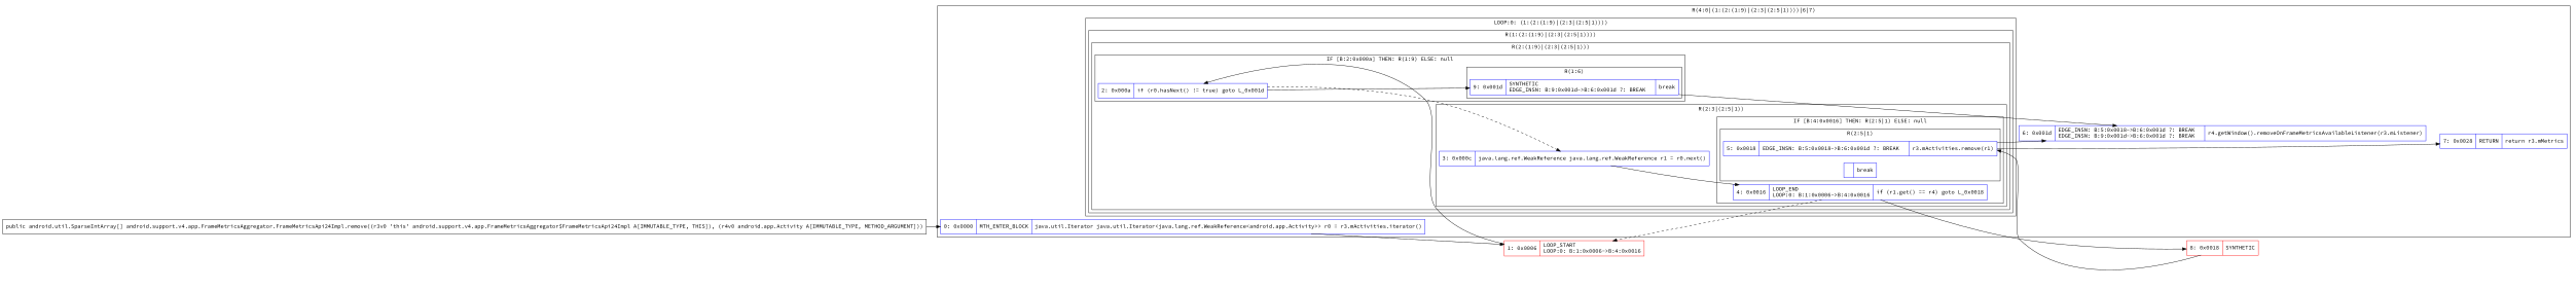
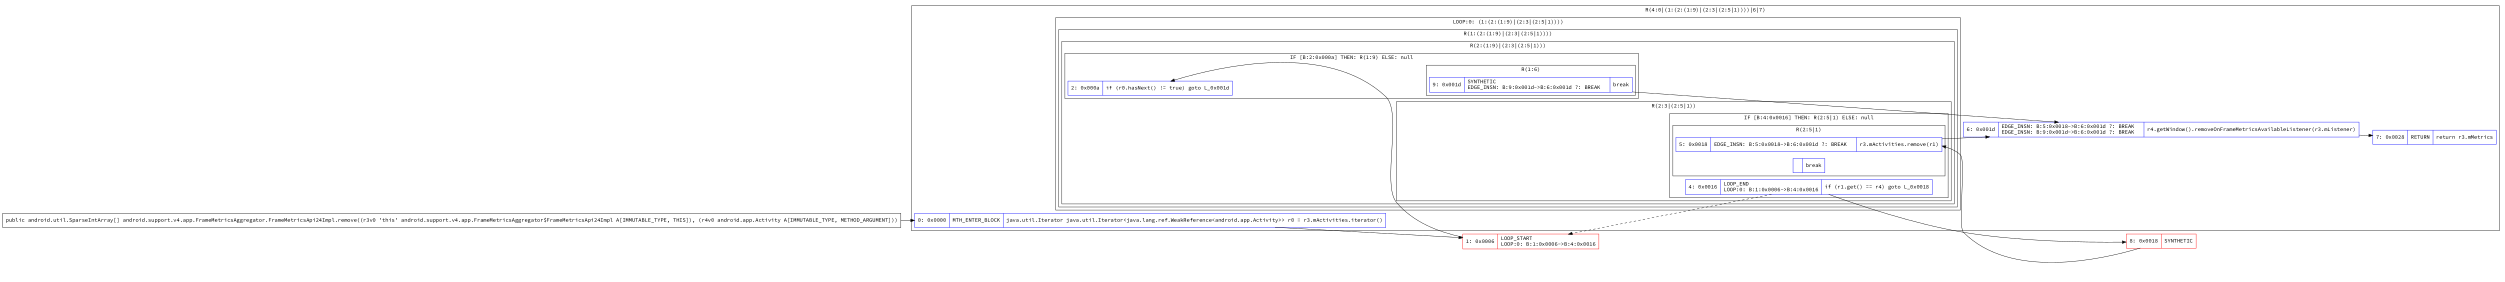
  digraph {
    fontname="Source Code Pro"
    rankdir=LR
    node [color=blue fontname="Source Code Pro" shape=record]
    edge [fontname="Source Code Pro"]
    n1 [label="{9\:\ 0x001d|SYNTHETIC\lEDGE_INSN: B:9:0x001d\-\>B:6:0x001d ?: BREAK  \l|break\l}"]
    n2 [label="{2\:\ 0x000a|if (r0.hasNext() != true) goto L_0x001d\l}"]
    n3 [label="{5\:\ 0x0018|EDGE_INSN: B:5:0x0018\-\>B:6:0x001d ?: BREAK  \l|r3.mActivities.remove(r1)\l}"]
    n4 [label="{|break\l}"]
    n5 [label="{4\:\ 0x0016|LOOP_END\lLOOP:0: B:1:0x0006\-\>B:4:0x0016\l|if (r1.get() == r4) goto L_0x0018\l}"]
-   n6 [label="{3\:\ 0x000c|java.lang.ref.WeakReference java.lang.ref.WeakReference r1 = r0.next()\l}"]
    n7 [label="{0\:\ 0x0000|MTH_ENTER_BLOCK\l|java.util.Iterator java.util.Iterator\<java.lang.ref.WeakReference\<android.app.Activity\>\> r0 = r3.mActivities.iterator()\l}"]
    n8 [label="{6\:\ 0x001d|EDGE_INSN: B:5:0x0018\-\>B:6:0x001d ?: BREAK  \lEDGE_INSN: B:9:0x001d\-\>B:6:0x001d ?: BREAK  \l|r4.getWindow().removeOnFrameMetricsAvailableListener(r3.mListener)\l}"]
    n9 [label="{7\:\ 0x0028|RETURN\l|return r3.mMetrics\l}"]
    n10 [color=red label="{1\:\ 0x0006|LOOP_START\lLOOP:0: B:1:0x0006\-\>B:4:0x0016\l}"]
    n11 [color=red label="{8\:\ 0x0018|SYNTHETIC\l}"]
    n12 [label="{public android.util.SparseIntArray[] android.support.v4.app.FrameMetricsAggregator.FrameMetricsApi24Impl.remove((r3v0 'this' android.support.v4.app.FrameMetricsAggregator$FrameMetricsApi24Impl A[IMMUTABLE_TYPE, THIS]), (r4v0 android.app.Activity A[IMMUTABLE_TYPE, METHOD_ARGUMENT])) }" color=""]
    subgraph cluster_1 {
      label="R(4:0|(1:(2:(1:9)|(2:3|(2:5|1))))|6|7)"
      n7
      n8
      n9
      subgraph cluster_2 {
        label="LOOP:0: (1:(2:(1:9)|(2:3|(2:5|1))))"
        subgraph cluster_3 {
          label="R(1:(2:(1:9)|(2:3|(2:5|1))))"
          subgraph cluster_4 {
            label="R(2:(1:9)|(2:3|(2:5|1)))"
            subgraph cluster_5 {
              label="IF [B:2:0x000a] THEN: R(1:9) ELSE: null"
              n2
              subgraph cluster_6 {
                label="R(1:6)"
                n1
              }
            }
            subgraph cluster_7 {
              label="R(2:3|(2:5|1))"
-             n6
              subgraph cluster_8 {
                label="IF [B:4:0x0016] THEN: R(2:5|1) ELSE: null"
                n5
                subgraph cluster_9 {
                  label="R(2:5|1)"
                  n3
                  n4
                }
              }
            }
          }
        }
      }
    }
    n1 -> n8
-   n2 -> n1
-   n2 -> n6 [style=dashed]
    n3 -> n8
    n5 -> n10 [style=dashed]
    n5 -> n11
-   n6 -> n5
    n7 -> n10
-   n3 -> n9
+   n8 -> n9
    n10 -> n2
    n11 -> n3
    n12 -> n7
  }
